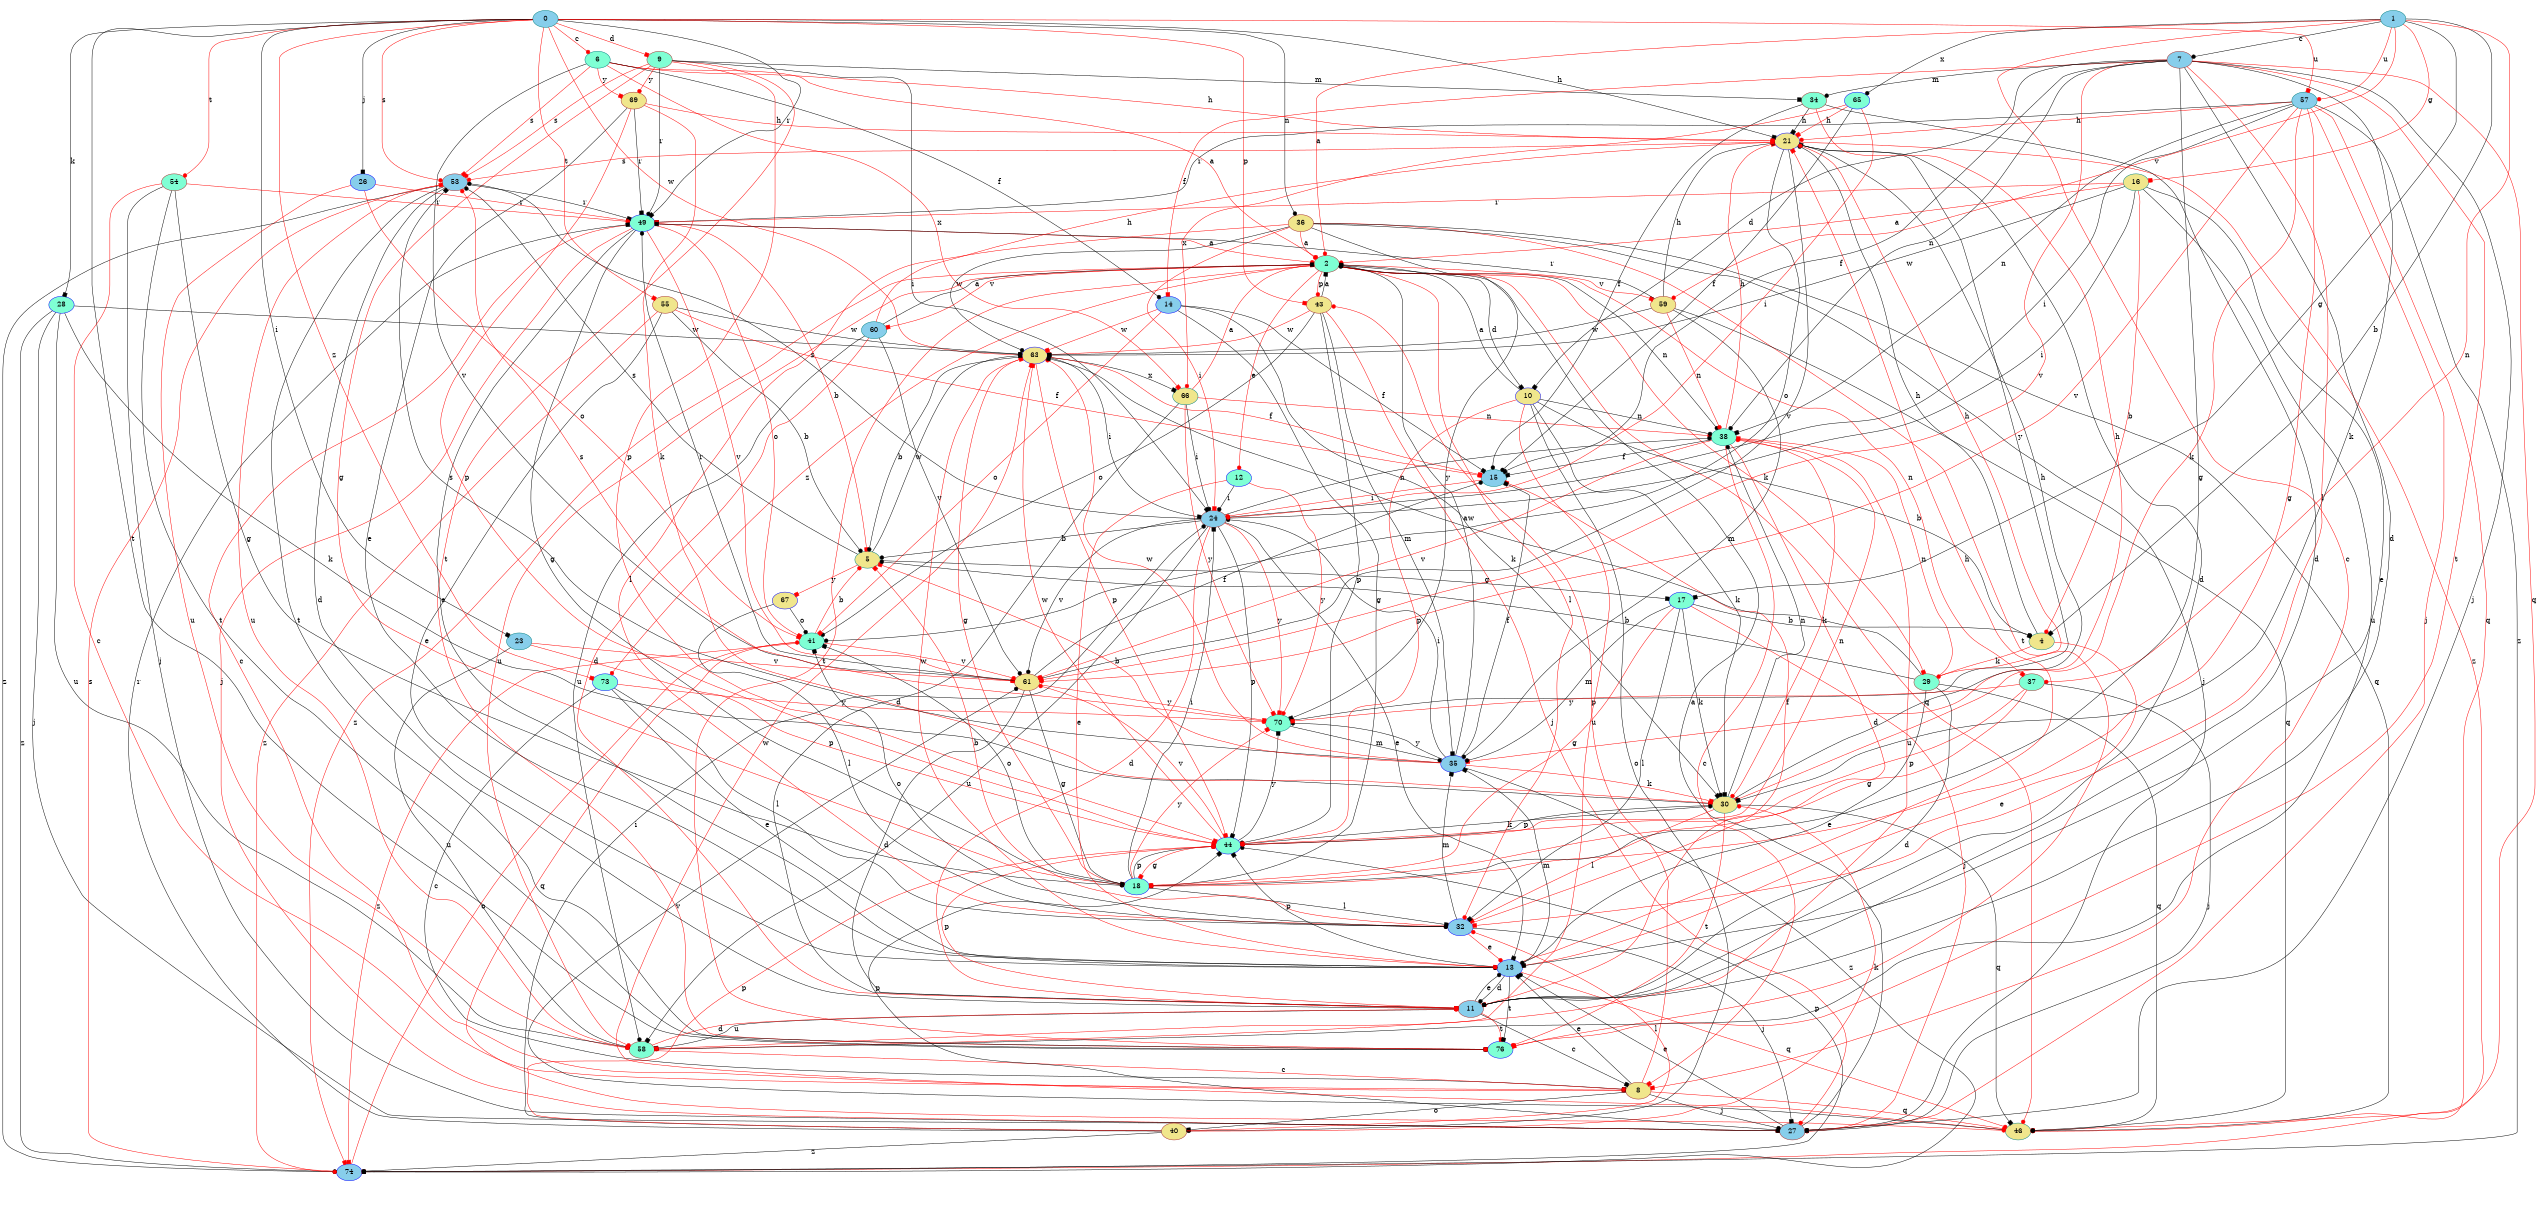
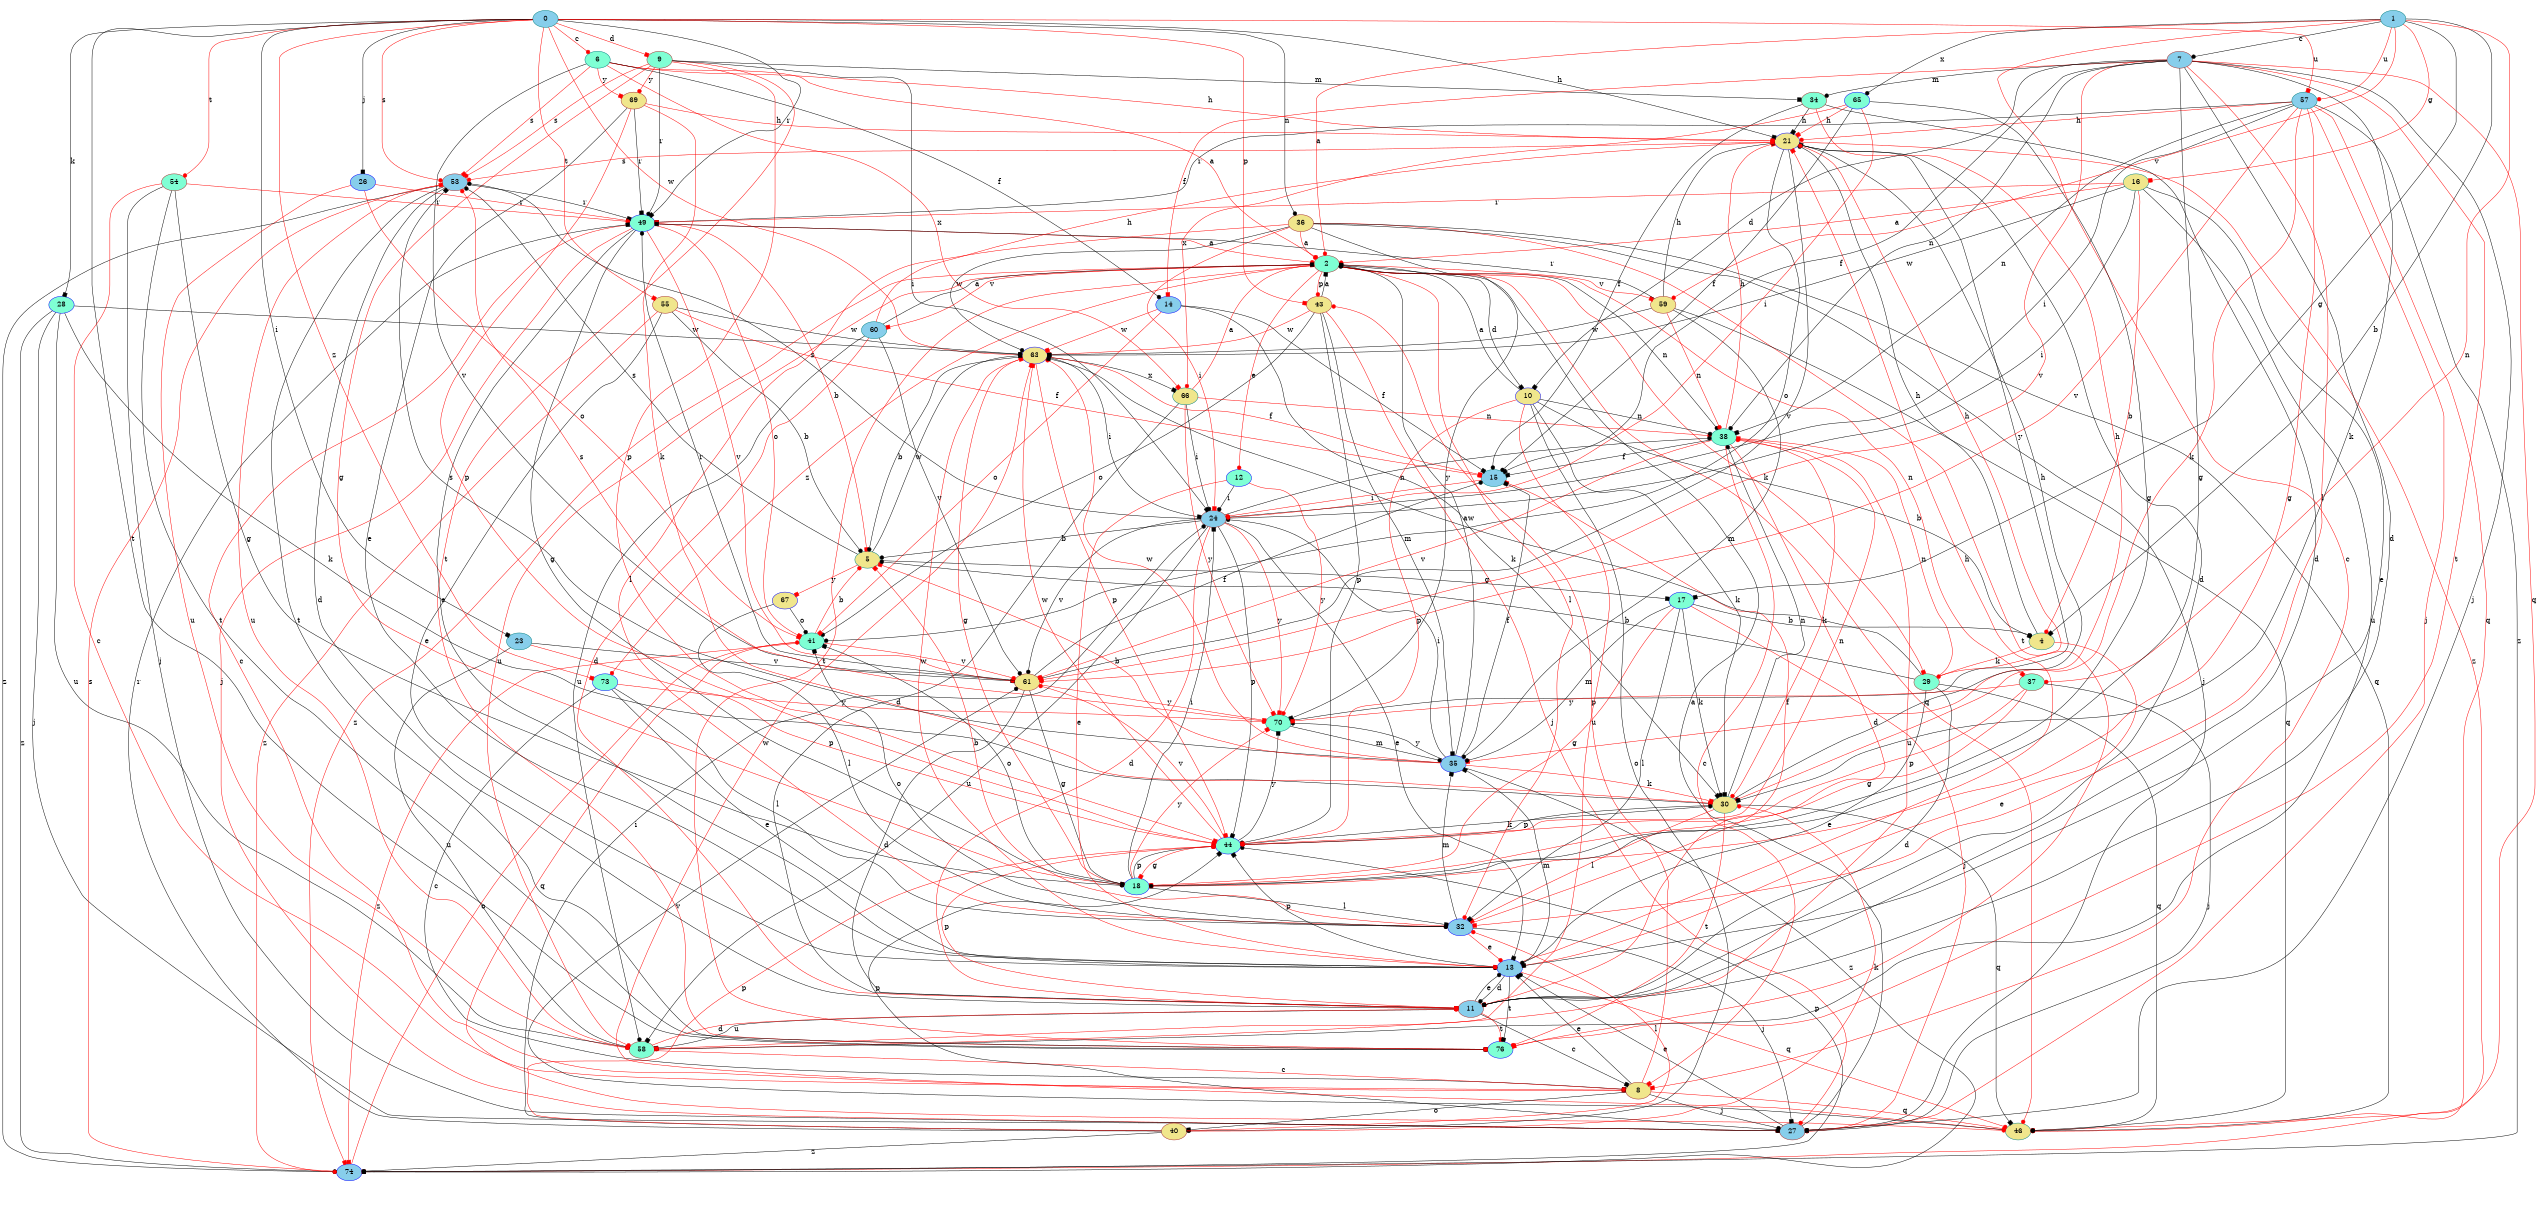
  strict digraph {
    node [color=brown fillcolor=aquamarine style=filled]
    edge [arrowhead=dot color=black]
    0 [color=teal fillcolor=skyblue]
    6 [color=teal]
    9
    21 [color=blue fillcolor=khaki]
    23 [color=teal fillcolor=skyblue]
    26 [color=blue fillcolor=skyblue]
    28 [color=blue]
    36 [fillcolor=khaki]
    43 [fillcolor=khaki]
    49 [color=blue]
    53 [fillcolor=skyblue]
    54
    55 [fillcolor=khaki]
    n14 [color=blue label=76]
    57 [color=teal fillcolor=skyblue]
    63 [color=blue fillcolor=khaki]
    73 [color=blue]
    2
    14 [color=blue fillcolor=skyblue]
    61 [fillcolor=khaki]
    66 [color=teal fillcolor=khaki]
    69 [fillcolor=khaki]
    18 [color=blue]
    34
    24 [fillcolor=skyblue]
    44 [color=blue]
    74 [color=blue fillcolor=skyblue]
    11 [fillcolor=skyblue]
    70 [color=teal]
    41 [color=teal]
    58
    27 [fillcolor=skyblue]
    30 [color=teal fillcolor=khaki]
    32 [color=blue fillcolor=skyblue]
    46 [color=teal fillcolor=khaki]
    35 [color=blue fillcolor=skyblue]
    8 [fillcolor=khaki]
    13 [color=blue fillcolor=skyblue]
    5 [color=teal fillcolor=khaki]
    15 [color=teal fillcolor=skyblue]
    38 [color=teal]
    1 [color=teal fillcolor=skyblue]
    4 [color=teal fillcolor=khaki]
    7 [fillcolor=skyblue]
    16 [color=teal fillcolor=khaki]
    17 [color=blue]
    37
    59 [fillcolor=khaki]
    65 [color=blue]
    10 [color=blue fillcolor=khaki]
    12 [color=blue]
    29
    60 [color=teal fillcolor=skyblue]
    40 [fillcolor=khaki]
    67 [color=blue fillcolor=khaki]
    0 -> 6 [color=red label=c]
    0 -> 9 [arrowhead=box color=red label=d]
    0 -> 21 [arrowhead=box label=h]
    0 -> 23 [arrowhead=box label=i]
    0 -> 26 [arrowhead=box label=j]
    0 -> 28 [arrowhead=box label=k]
    0 -> 36 [label=n]
    0 -> 43 [arrowhead=box color=red label=p]
    0 -> 49 [arrowhead=box label=r]
    0 -> 53 [color=red label=s]
    0 -> 54 [color=red label=t]
    0 -> 55 [arrowhead=box color=red label=t]
    0 -> n14 [label=t]
    0 -> 57 [arrowhead=box color=red label=u]
    0 -> 63 [color=red label=w]
    0 -> 73 [arrowhead=box color=red label=z]
    6 -> 21 [color=red label=h]
    6 -> 53 [arrowhead=box color=red label=s]
    6 -> 2 [color=red label=a]
    6 -> 14 [label=f]
    6 -> 61 [label=v]
    6 -> 66 [arrowhead=box color=red label=x]
    6 -> 69 [arrowhead=box color=red label=y]
    9 -> 49 [label=r]
    9 -> 53 [color=red label=s]
    9 -> n14 [color=red label=t]
    9 -> 69 [color=red label=y]
    9 -> 18 [arrowhead=box color=red label=g]
    9 -> 34 [arrowhead=box label=m]
    9 -> 24 [arrowhead=box label=i]
    9 -> 44 [arrowhead=box color=red label=p]
    21 -> 53 [color=red label=s]
    21 -> 61 [label=v]
    21 -> 74 [arrowhead=box color=red label=z]
    21 -> 11 [label=d]
    21 -> 70 [label=y]
    21 -> 41 [label=o]
-   23 -> 61 [arrowhead=box color=red label=v]
+   23 -> 61 [arrowhead=box label=v]
    23 -> 44 [color=red label=p]
    23 -> 58 [label=u]
    26 -> 49 [arrowhead=box color=red label=r]
    26 -> 41 [arrowhead=box color=red label=o]
    26 -> 58 [color=red label=u]
    28 -> 63 [label=w]
    28 -> 74 [label=z]
    28 -> 58 [label=u]
    28 -> 27 [arrowhead=box label=j]
    28 -> 30 [label=k]
    36 -> n14 [arrowhead=box color=red label=t]
    36 -> 63 [label=w]
    36 -> 2 [color=red label=a]
    36 -> 24 [arrowhead=box color=red label=i]
    36 -> 70 [arrowhead=box label=y]
    36 -> 27 [label=j]
    36 -> 32 [color=red label=l]
    36 -> 46 [label=q]
    43 -> 63 [arrowhead=box color=red label=w]
    43 -> 2 [arrowhead=box label=a]
    43 -> 44 [label=p]
    43 -> 41 [label=o]
    43 -> 27 [color=red label=j]
    43 -> 35 [arrowhead=box label=m]
    49 -> 2 [color=red label=a]
    49 -> 61 [color=red label=v]
    49 -> 18 [label=g]
    49 -> 41 [arrowhead=box color=red label=o]
    49 -> 27 [color=red label=j]
    49 -> 8 [arrowhead=box color=red label=c]
    49 -> 13 [label=e]
    49 -> 5 [arrowhead=box color=red label=b]
    53 -> 49 [arrowhead=box label=r]
    53 -> n14 [arrowhead=box label=t]
    53 -> 74 [label=z]
    53 -> 11 [label=d]
    53 -> 58 [arrowhead=box color=red label=u]
    54 -> 49 [color=red label=r]
    54 -> n14 [label=t]
    54 -> 18 [label=g]
    54 -> 27 [label=j]
    54 -> 8 [color=red label=c]
    55 -> 63 [arrowhead=box label=w]
    55 -> 74 [color=red label=z]
    55 -> 13 [label=e]
    55 -> 5 [label=b]
    55 -> 15 [arrowhead=box color=red label=f]
    57 -> 21 [color=red label=h]
    57 -> 49 [arrowhead=box label=r]
    57 -> 61 [color=red label=v]
    57 -> 18 [arrowhead=box color=red label=g]
    57 -> 24 [label=i]
    57 -> 74 [label=z]
    57 -> 27 [color=red label=j]
    57 -> 30 [color=red label=k]
    57 -> 46 [color=red label=q]
    57 -> 38 [arrowhead=box label=n]
    63 -> 66 [arrowhead=box label=x]
    63 -> 18 [color=red label=g]
    63 -> 24 [arrowhead=box label=i]
    63 -> 44 [arrowhead=box color=red label=p]
    63 -> 5 [label=b]
    63 -> 15 [arrowhead=box color=red label=f]
    73 -> 70 [color=red label=y]
    73 -> 32 [label=l]
    73 -> 8 [arrowhead=box label=c]
    73 -> 13 [label=e]
    2 -> 43 [color=red label=p]
    2 -> n14 [arrowhead=box color=red label=t]
    2 -> 73 [color=red label=z]
    2 -> 74 [arrowhead=box color=red label=z]
    2 -> 58 [color=red label=u]
    2 -> 32 [color=red label=l]
    2 -> 46 [color=red label=q]
    2 -> 38 [label=n]
    2 -> 37 [arrowhead=box color=red label=n]
    2 -> 59 [arrowhead=box color=red label=v]
    2 -> 10 [arrowhead=box label=d]
    2 -> 12 [color=red label=e]
    2 -> 29 [arrowhead=box color=red label=k]
    2 -> 60 [arrowhead=box color=red label=v]
    14 -> 63 [arrowhead=box color=red label=w]
-   14 -> 18 [label=g]
+   65 -> 18 [label=g]
    14 -> 41 [arrowhead=box color=red label=o]
    14 -> 30 [arrowhead=box label=k]
    14 -> 15 [arrowhead=box label=f]
    61 -> 49 [label=r]
    61 -> 18 [arrowhead=box label=g]
    61 -> 11 [arrowhead=box label=d]
    61 -> 70 [arrowhead=box color=red label=y]
    61 -> 15 [label=f]
    66 -> 2 [arrowhead=box color=red label=a]
    66 -> 24 [label=i]
    66 -> 11 [arrowhead=box label=d]
    66 -> 70 [arrowhead=box color=red label=y]
    66 -> 38 [color=red label=n]
    69 -> 21 [arrowhead=box color=red label=h]
    69 -> 49 [arrowhead=box label=r]
    69 -> 44 [arrowhead=box color=red label=p]
    69 -> 30 [arrowhead=box color=red label=k]
    69 -> 13 [label=e]
    18 -> 24 [arrowhead=box label=i]
    18 -> 44 [label=p]
    18 -> 70 [arrowhead=box color=red label=y]
    18 -> 41 [arrowhead=box label=o]
    18 -> 32 [arrowhead=box label=l]
    34 -> 21 [arrowhead=box label=h]
    34 -> 11 [label=d]
    34 -> 35 [arrowhead=box color=red label=h]
    34 -> 15 [label=f]
    24 -> 53 [label=s]
    24 -> 61 [label=v]
    24 -> 44 [arrowhead=box label=p]
    24 -> 11 [arrowhead=box color=red label=d]
    24 -> 70 [arrowhead=box color=red label=y]
    24 -> 58 [arrowhead=box label=u]
    24 -> 13 [arrowhead=box label=e]
    24 -> 5 [label=b]
    24 -> 38 [label=n]
    44 -> 63 [arrowhead=box color=red label=w]
    44 -> 61 [color=red label=v]
    44 -> 18 [arrowhead=box color=red label=g]
    44 -> 70 [arrowhead=box label=y]
    44 -> 30 [label=k]
    44 -> 38 [color=red label=n]
    74 -> 53 [arrowhead=box color=red label=s]
    74 -> 44 [label=p]
    74 -> 41 [color=red label=o]
    11 -> n14 [arrowhead=box color=red label=t]
    11 -> 44 [color=red label=p]
    11 -> 58 [arrowhead=box label=u]
    11 -> 8 [arrowhead=box label=c]
    11 -> 13 [label=e]
    70 -> 53 [color=red label=s]
    70 -> 35 [label=m]
    41 -> 61 [color=red label=v]
    41 -> 74 [arrowhead=box color=red label=z]
    41 -> 46 [color=red label=q]
    41 -> 5 [color=red label=b]
    58 -> 11 [color=red label=d]
    58 -> 8 [color=red label=c]
    27 -> 2 [label=a]
    27 -> 44 [arrowhead=box label=p]
    27 -> 13 [label=e]
    30 -> 21 [arrowhead=box label=h]
    30 -> n14 [color=red label=t]
    30 -> 44 [label=p]
    30 -> 32 [arrowhead=box color=red label=l]
    30 -> 46 [arrowhead=box label=q]
    30 -> 38 [label=n]
    32 -> 41 [arrowhead=box label=o]
    32 -> 27 [arrowhead=box label=j]
    32 -> 35 [arrowhead=box label=m]
    32 -> 13 [color=red label=e]
    32 -> 5 [arrowhead=box color=red label=b]
    32 -> 15 [arrowhead=box color=red label=f]
    46 -> 63 [arrowhead=box color=red label=w]
    46 -> 61 [label=v]
    35 -> 53 [arrowhead=box label=s]
    35 -> 63 [color=red label=w]
    35 -> 2 [arrowhead=box label=a]
    35 -> 24 [label=i]
    35 -> 74 [arrowhead=box label=z]
    35 -> 70 [label=y]
    35 -> 30 [arrowhead=box color=red label=k]
    35 -> 5 [arrowhead=box color=red label=b]
    35 -> 15 [arrowhead=box label=f]
    8 -> 43 [color=red label=p]
    8 -> 27 [label=j]
    8 -> 46 [color=red label=q]
    8 -> 13 [arrowhead=box label=e]
    8 -> 40 [arrowhead=box label=o]
    13 -> 21 [arrowhead=box color=red label=h]
    13 -> n14 [arrowhead=box label=t]
    13 -> 63 [arrowhead=box color=red label=w]
    13 -> 44 [arrowhead=box label=p]
    13 -> 11 [label=d]
    13 -> 46 [color=red label=q]
    13 -> 35 [arrowhead=box label=m]
    5 -> 53 [label=s]
    5 -> 63 [arrowhead=box label=w]
    5 -> 17 [arrowhead=box label=g]
    5 -> 67 [arrowhead=box color=red label=y]
    15 -> 24 [color=red label=i]
    38 -> 21 [arrowhead=box color=red label=h]
    38 -> 61 [arrowhead=box color=red label=v]
    38 -> 11 [arrowhead=box color=red label=d]
    38 -> 58 [arrowhead=box color=red label=u]
    38 -> 30 [color=red label=k]
    38 -> 8 [arrowhead=box color=red label=c]
    38 -> 15 [arrowhead=box label=f]
    1 -> 57 [color=red label=u]
    1 -> 2 [color=red label=a]
    1 -> 8 [arrowhead=box color=red label=c]
    1 -> 4 [arrowhead=box label=b]
    1 -> 7 [label=c]
    1 -> 16 [arrowhead=box color=red label=g]
    1 -> 17 [arrowhead=box label=g]
    1 -> 37 [color=red label=n]
    1 -> 59 [color=red label=v]
    1 -> 65 [label=x]
    4 -> 21 [label=h]
    4 -> 13 [color=red label=e]
    4 -> 29 [color=red label=k]
    7 -> n14 [arrowhead=box color=red label=t]
    7 -> 14 [arrowhead=box color=red label=f]
    7 -> 61 [arrowhead=box color=red label=v]
    7 -> 18 [label=g]
    7 -> 34 [label=m]
    7 -> 11 [label=d]
    7 -> 27 [label=j]
    7 -> 30 [arrowhead=box label=k]
    7 -> 32 [arrowhead=box color=red label=l]
    7 -> 46 [arrowhead=box color=red label=q]
    7 -> 15 [arrowhead=box label=f]
    7 -> 38 [label=n]
    7 -> 10 [arrowhead=box label=d]
    16 -> 49 [arrowhead=box color=red label=r]
    16 -> 63 [arrowhead=box label=w]
    16 -> 2 [color=red label=a]
    16 -> 24 [label=i]
    16 -> 58 [label=u]
    16 -> 13 [arrowhead=box label=e]
    16 -> 4 [color=red label=b]
    17 -> 18 [arrowhead=box color=red label=g]
    17 -> 27 [color=red label=j]
    17 -> 30 [label=k]
    17 -> 32 [arrowhead=box label=l]
    17 -> 35 [label=m]
    17 -> 4 [label=b]
    37 -> 18 [color=red label=g]
    37 -> 44 [color=red label=p]
    37 -> 70 [arrowhead=box color=red label=y]
    37 -> 27 [arrowhead=box label=j]
    59 -> 21 [label=h]
    59 -> 49 [arrowhead=box label=r]
    59 -> 63 [arrowhead=box label=w]
    59 -> 46 [label=q]
    59 -> 35 [label=m]
    59 -> 38 [color=red label=n]
    65 -> 21 [arrowhead=box color=red label=h]
    65 -> 66 [color=red label=x]
    65 -> 24 [color=red label=i]
    65 -> 15 [label=f]
    10 -> 2 [arrowhead=box label=a]
    10 -> 44 [arrowhead=box color=red label=p]
    10 -> 58 [arrowhead=box color=red label=u]
    10 -> 30 [arrowhead=box label=k]
    10 -> 38 [label=n]
    10 -> 4 [arrowhead=box label=b]
    10 -> 40 [label=o]
    12 -> 24 [label=i]
    12 -> 70 [color=red label=y]
    12 -> 13 [arrowhead=box color=red label=e]
    29 -> 21 [color=red label=h]
    29 -> 63 [arrowhead=box label=w]
    29 -> 11 [label=d]
    29 -> 46 [label=q]
    29 -> 13 [label=e]
    29 -> 5 [label=b]
    29 -> 38 [arrowhead=box color=red label=n]
    60 -> 21 [arrowhead=box color=red label=h]
    60 -> 2 [arrowhead=box label=a]
    60 -> 61 [label=v]
    60 -> 11 [arrowhead=box color=red label=d]
    60 -> 58 [label=u]
    40 -> 49 [arrowhead=box label=r]
    40 -> 24 [label=i]
    40 -> 44 [arrowhead=box color=red label=p]
    40 -> 74 [label=z]
    40 -> 30 [color=red label=k]
    40 -> 32 [color=red label=l]
    67 -> 41 [label=o]
    67 -> 32 [label=l]
  }
